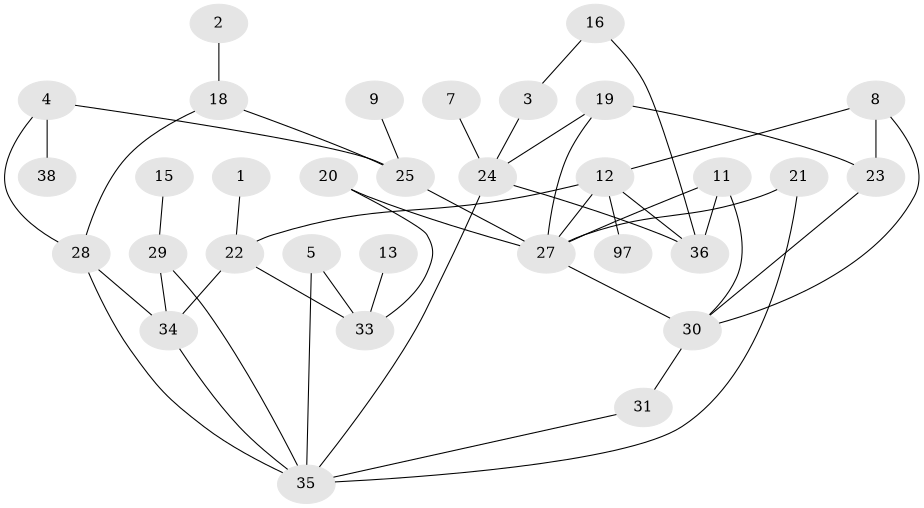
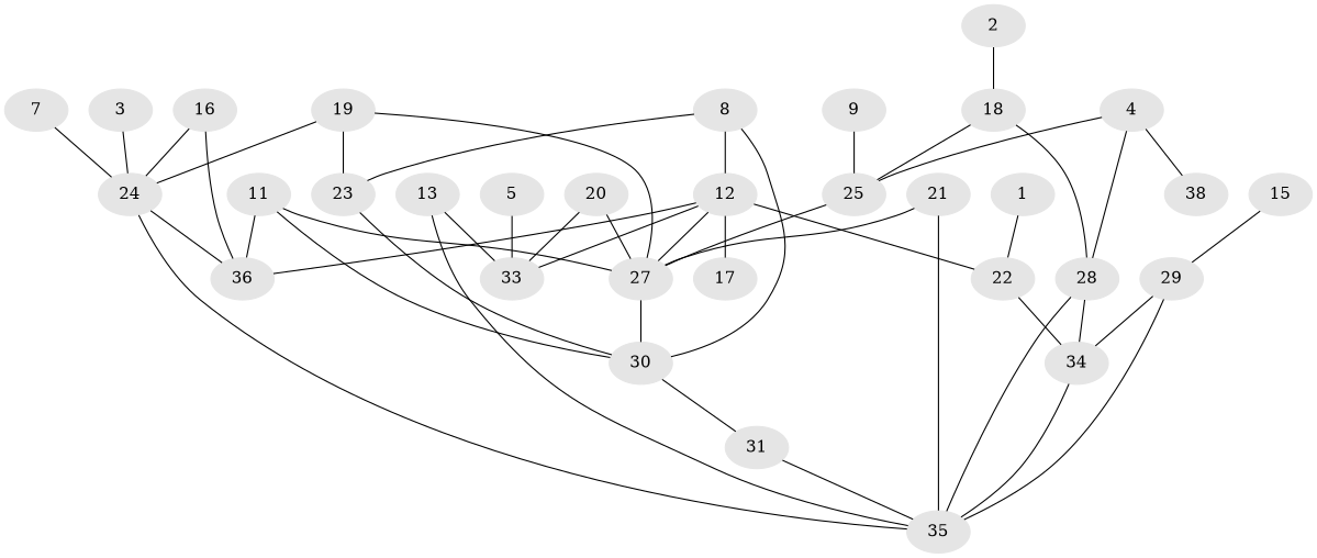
  graph {
    node [color=gray90 style=filled]
    edge [weight=1.0]
    1
    22
    33
    34
    2
    18
    25
    28
    3
    24
    36
    35
    4
    38
    27
    5
    7
    8
    12
    23
    30
-   17 [label=97]
+   17
    31
    9
    11
    13
    15
    29
    16
    19
    20
    21
    1 -- 22
-   22 -- 33
+   12 -- 33
    22 -- 34
    34 -- 35
    2 -- 18
    18 -- 25
    18 -- 28
    25 -- 27
    28 -- 34
    28 -- 35
    3 -- 24
    24 -- 36
    24 -- 35
    4 -- 25
    4 -- 28
    4 -- 38
    27 -- 30 [weight=2.0]
    5 -- 33 [weight=2.0]
    7 -- 24
    8 -- 12
    8 -- 23
    8 -- 30
    12 -- 22
    12 -- 36
    12 -- 27
    12 -- 17
    23 -- 30
    30 -- 31
    31 -- 35
    9 -- 25
    11 -- 36
    11 -- 27
    11 -- 30
    13 -- 33
-   5 -- 35
+   13 -- 35
    15 -- 29
    29 -- 34
    29 -- 35
-   16 -- 3
+   16 -- 24
    16 -- 36
    19 -- 24
    19 -- 27
    19 -- 23
    20 -- 33
    20 -- 27
    21 -- 35
    21 -- 27
  }
